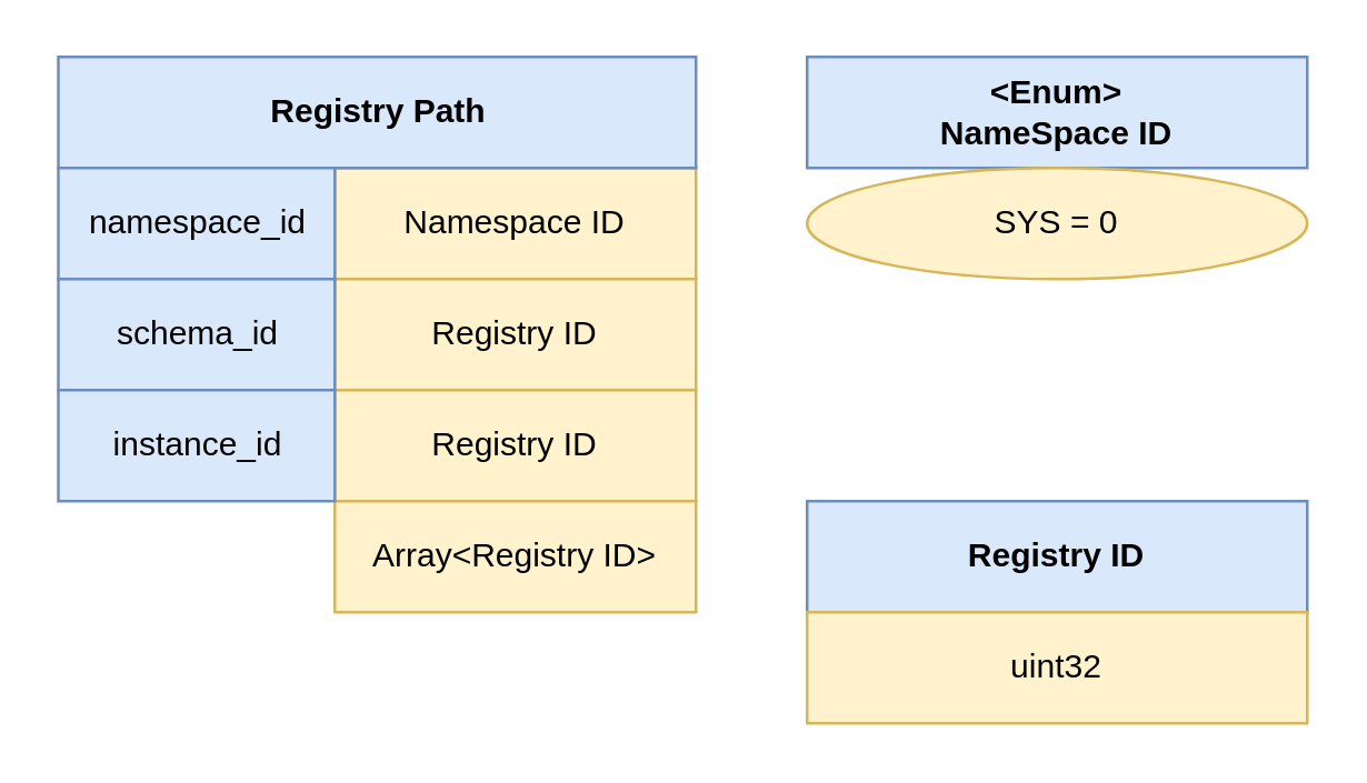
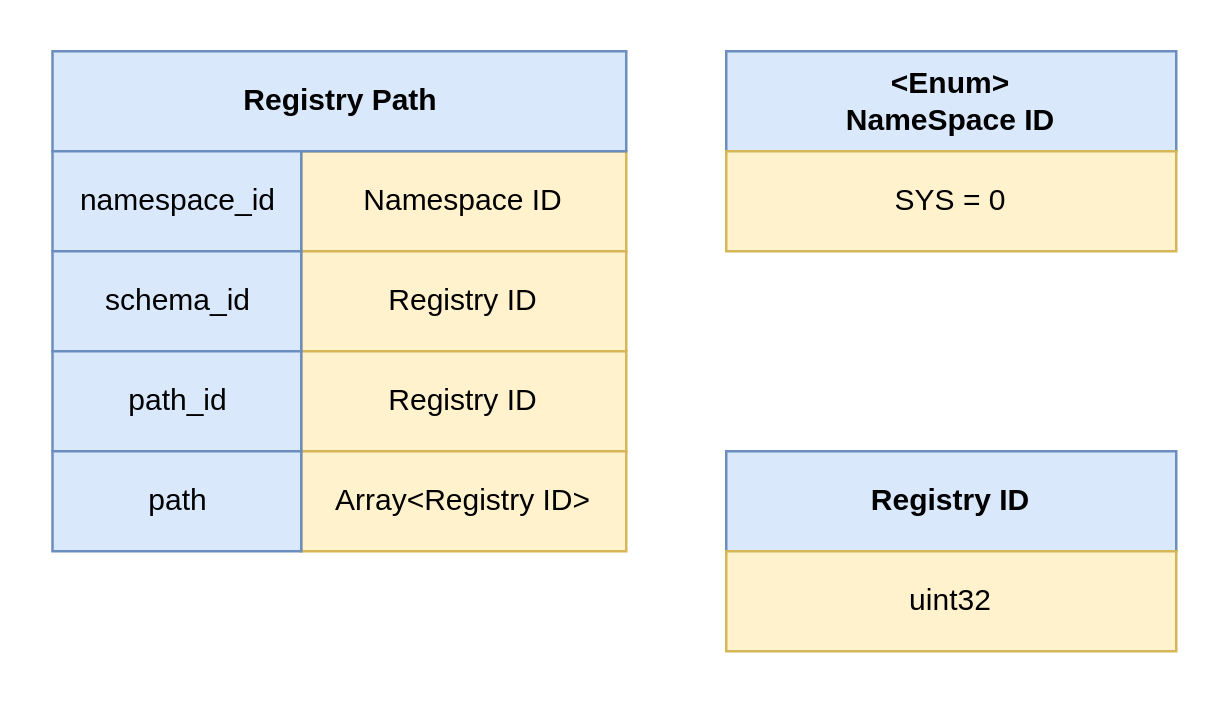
  <mxCell id="0" />
  <mxCell id="1" parent="0" />
  <mxCell id="2" value="Namespace ID" style="rounded=0;whiteSpace=wrap;html=1;fillColor=#fff2cc;strokeColor=#d6b656;" parent="1" vertex="1"><mxGeometry x="120" y="60" width="130" height="40" as="geometry" /></mxCell>
  <mxCell id="3" value="Registry ID" style="rounded=0;whiteSpace=wrap;html=1;fillColor=#fff2cc;strokeColor=#d6b656;" parent="1" vertex="1"><mxGeometry x="120" y="100" width="130" height="40" as="geometry" /></mxCell>
  <mxCell id="4" value="Registry ID" style="rounded=0;whiteSpace=wrap;html=1;fillColor=#fff2cc;strokeColor=#d6b656;" parent="1" vertex="1"><mxGeometry x="120" y="140" width="130" height="40" as="geometry" /></mxCell>
  <mxCell id="5" value="&lt;b&gt;Registry Path&lt;/b&gt;" style="rounded=0;whiteSpace=wrap;html=1;align=center;fillColor=#dae8fc;strokeColor=#6c8ebf;" parent="1" vertex="1"><mxGeometry x="20.5" y="20" width="229.5" height="40" as="geometry" /></mxCell>
  <mxCell id="6" value="Array&amp;lt;Registry ID&amp;gt;" style="rounded=0;whiteSpace=wrap;html=1;fillColor=#fff2cc;strokeColor=#d6b656;" parent="1" vertex="1"><mxGeometry x="120" y="180" width="130" height="40" as="geometry" /></mxCell>
  <mxCell id="7" value="namespace_id" style="rounded=0;whiteSpace=wrap;html=1;align=center;fillColor=#dae8fc;strokeColor=#6c8ebf;" parent="1" vertex="1"><mxGeometry x="20.5" y="60" width="99.5" height="40" as="geometry" /></mxCell>
  <mxCell id="8" value="schema_id" style="rounded=0;whiteSpace=wrap;html=1;fillColor=#dae8fc;strokeColor=#6c8ebf;" parent="1" vertex="1"><mxGeometry x="20.5" y="100" width="99.5" height="40" as="geometry" /></mxCell>
- <mxCell id="9" value="instance_id" style="rounded=0;whiteSpace=wrap;html=1;fillColor=#dae8fc;strokeColor=#6c8ebf;" parent="1" vertex="1"><mxGeometry x="20.5" y="140" width="99.5" height="40" as="geometry" /></mxCell>
+ <mxCell id="9" value="path_id" style="rounded=0;whiteSpace=wrap;html=1;fillColor=#dae8fc;strokeColor=#6c8ebf;" parent="1" vertex="1"><mxGeometry x="20.5" y="140" width="99.5" height="40" as="geometry" /></mxCell>
+ <mxCell id="10" value="path" style="rounded=0;whiteSpace=wrap;html=1;fillColor=#dae8fc;strokeColor=#6c8ebf;" parent="1" vertex="1"><mxGeometry x="20.5" y="180" width="99.5" height="40" as="geometry" /></mxCell>
  <mxCell id="11" value="&lt;b&gt;&amp;lt;Enum&amp;gt;&lt;br&gt;NameSpace ID&lt;br&gt;&lt;/b&gt;" style="rounded=0;whiteSpace=wrap;html=1;align=center;fillColor=#dae8fc;strokeColor=#6c8ebf;" parent="1" vertex="1"><mxGeometry x="290" y="20" width="180" height="40" as="geometry" /></mxCell>
- <mxCell id="12" value="SYS = 0" style="ellipse;whiteSpace=wrap;html=1;fillColor=#fff2cc;strokeColor=#d6b656;" parent="1" vertex="1"><mxGeometry x="290" y="60" width="180" height="40" as="geometry" /></mxCell>
+ <mxCell id="12" value="SYS = 0" style="rounded=0;whiteSpace=wrap;html=1;fillColor=#fff2cc;strokeColor=#d6b656;" parent="1" vertex="1"><mxGeometry x="290" y="60" width="180" height="40" as="geometry" /></mxCell>
  <mxCell id="13" value="&lt;b&gt;Registry ID&lt;br&gt;&lt;/b&gt;" style="rounded=0;whiteSpace=wrap;html=1;align=center;fillColor=#dae8fc;strokeColor=#6c8ebf;" vertex="1" parent="1"><mxGeometry x="290" y="180" width="180" height="40" as="geometry" /></mxCell>
  <mxCell id="14" value="uint32" style="rounded=0;whiteSpace=wrap;html=1;fillColor=#fff2cc;strokeColor=#d6b656;" vertex="1" parent="1"><mxGeometry x="290" y="220" width="180" height="40" as="geometry" /></mxCell>
